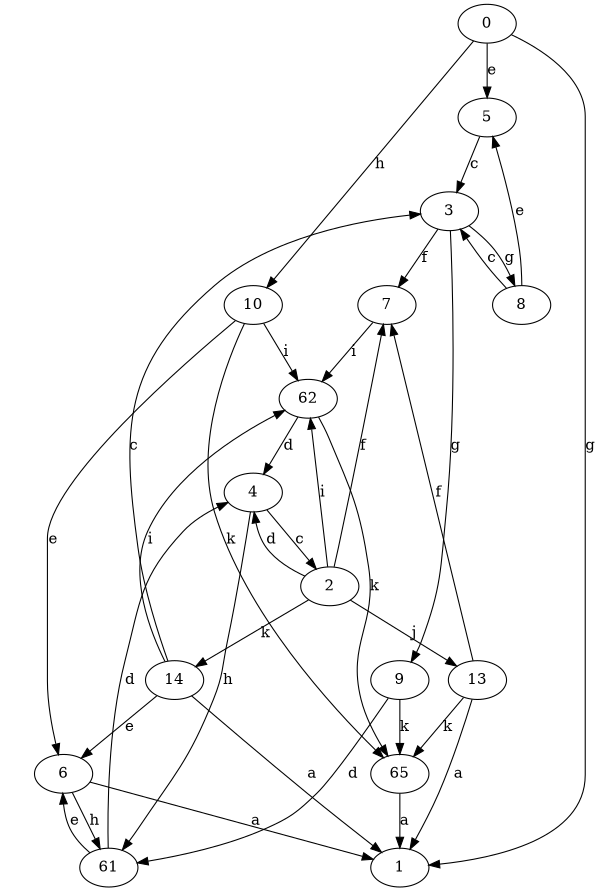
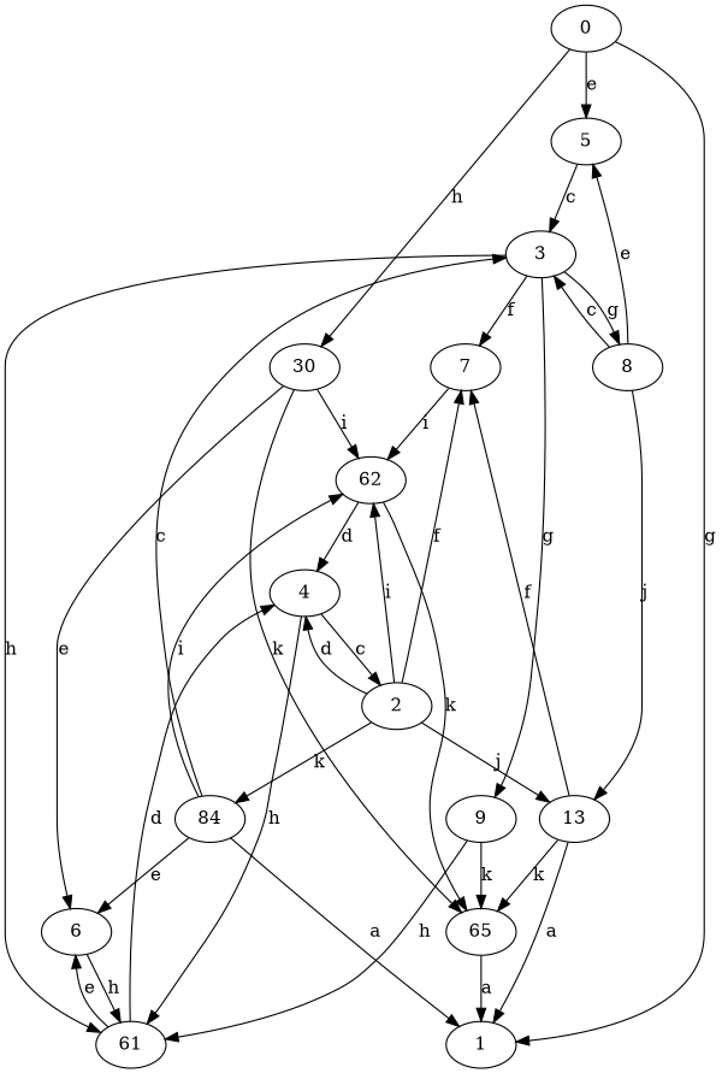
  strict digraph {
    0
    1
    5
-   10
+   10 [label=30]
    3
    n6 [label=62]
    6
    n8 [label=65]
    2
    4
    7
    13
-   14
+   14 [label=84]
    n14 [label=61]
    8
    9
    0 -> 1 [label=g]
    0 -> 5 [label=e]
    0 -> 10 [label=h]
    5 -> 3 [label=c]
    10 -> n6 [label=i]
    10 -> 6 [label=e]
    10 -> n8 [label=k]
    3 -> 7 [label=f]
+   3 -> n14 [label=h]
    3 -> 8 [label=g]
    3 -> 9 [label=g]
    n6 -> n8 [label=k]
    n6 -> 4 [label=d]
-   6 -> 1 [label=a]
    6 -> n14 [label=h]
    n8 -> 1 [label=a]
    2 -> n6 [label=i]
    2 -> 4 [label=d]
    2 -> 7 [label=f]
    2 -> 13 [label=j]
    2 -> 14 [label=k]
    4 -> 2 [label=c]
    4 -> n14 [label=h]
    7 -> n6 [label=i]
    13 -> 1 [label=a]
    13 -> n8 [label=k]
    13 -> 7 [label=f]
    14 -> 1 [label=a]
    14 -> 3 [label=c]
    14 -> n6 [label=i]
    14 -> 6 [label=e]
    n14 -> 6 [label=e]
    n14 -> 4 [label=d]
    8 -> 5 [label=e]
    8 -> 3 [label=c]
+   8 -> 13 [label=j]
    9 -> n8 [label=k]
-   9 -> n14 [label=d]
+   9 -> n14 [label=h]
  }
